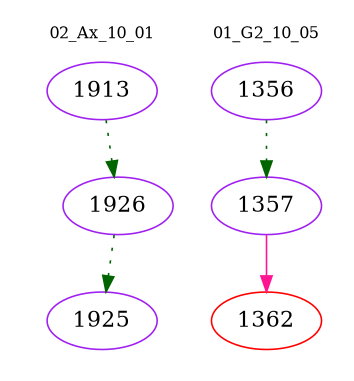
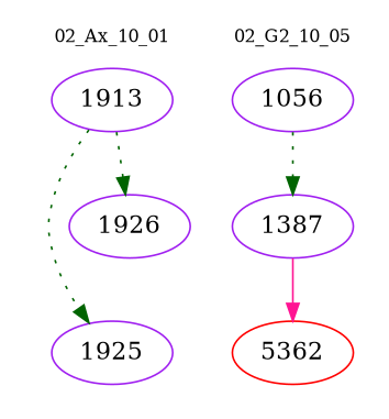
  digraph {
    node [color=purple]
    edge [color=darkgreen style=dotted]
    n1 [label=1913]
    n2 [label=1925]
    n3 [label=1926]
-   n4 [label=1357]
-   n5 [label=1356]
-   n6 [color=red label=1362]
+   n4 [label=1387]
+   n5 [label=1056]
+   n6 [color=red label=5362]
    subgraph cluster_1 {
      color=white
      fontsize=10
      label="02_Ax_10_01"
      n1
      n2
      n3
    }
    subgraph cluster_2 {
      color=white
      fontsize=10
-     label="01_G2_10_05"
+     label="02_G2_10_05"
      n4
      n5
      n6
    }
-   n3 -> n2
+   n1 -> n2
    n1 -> n3
    n4 -> n6 [color=deeppink style=solid]
    n5 -> n4
  }
